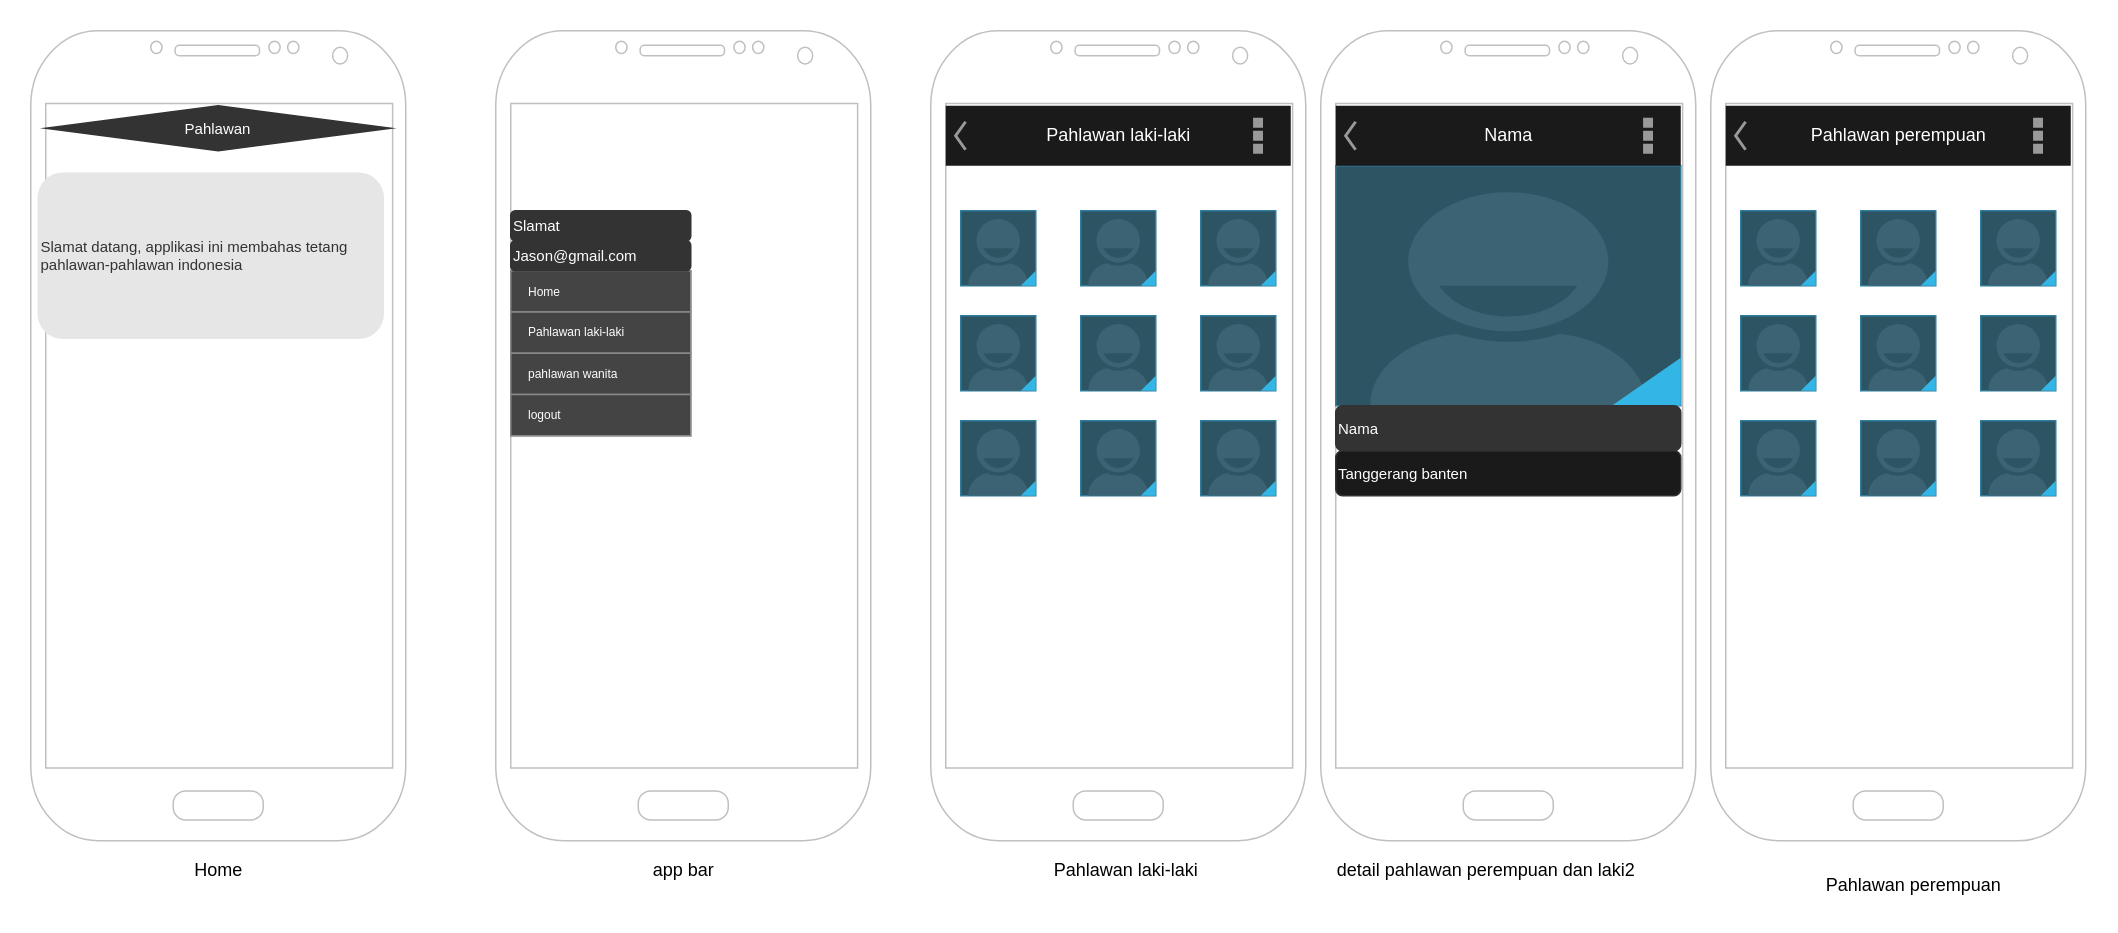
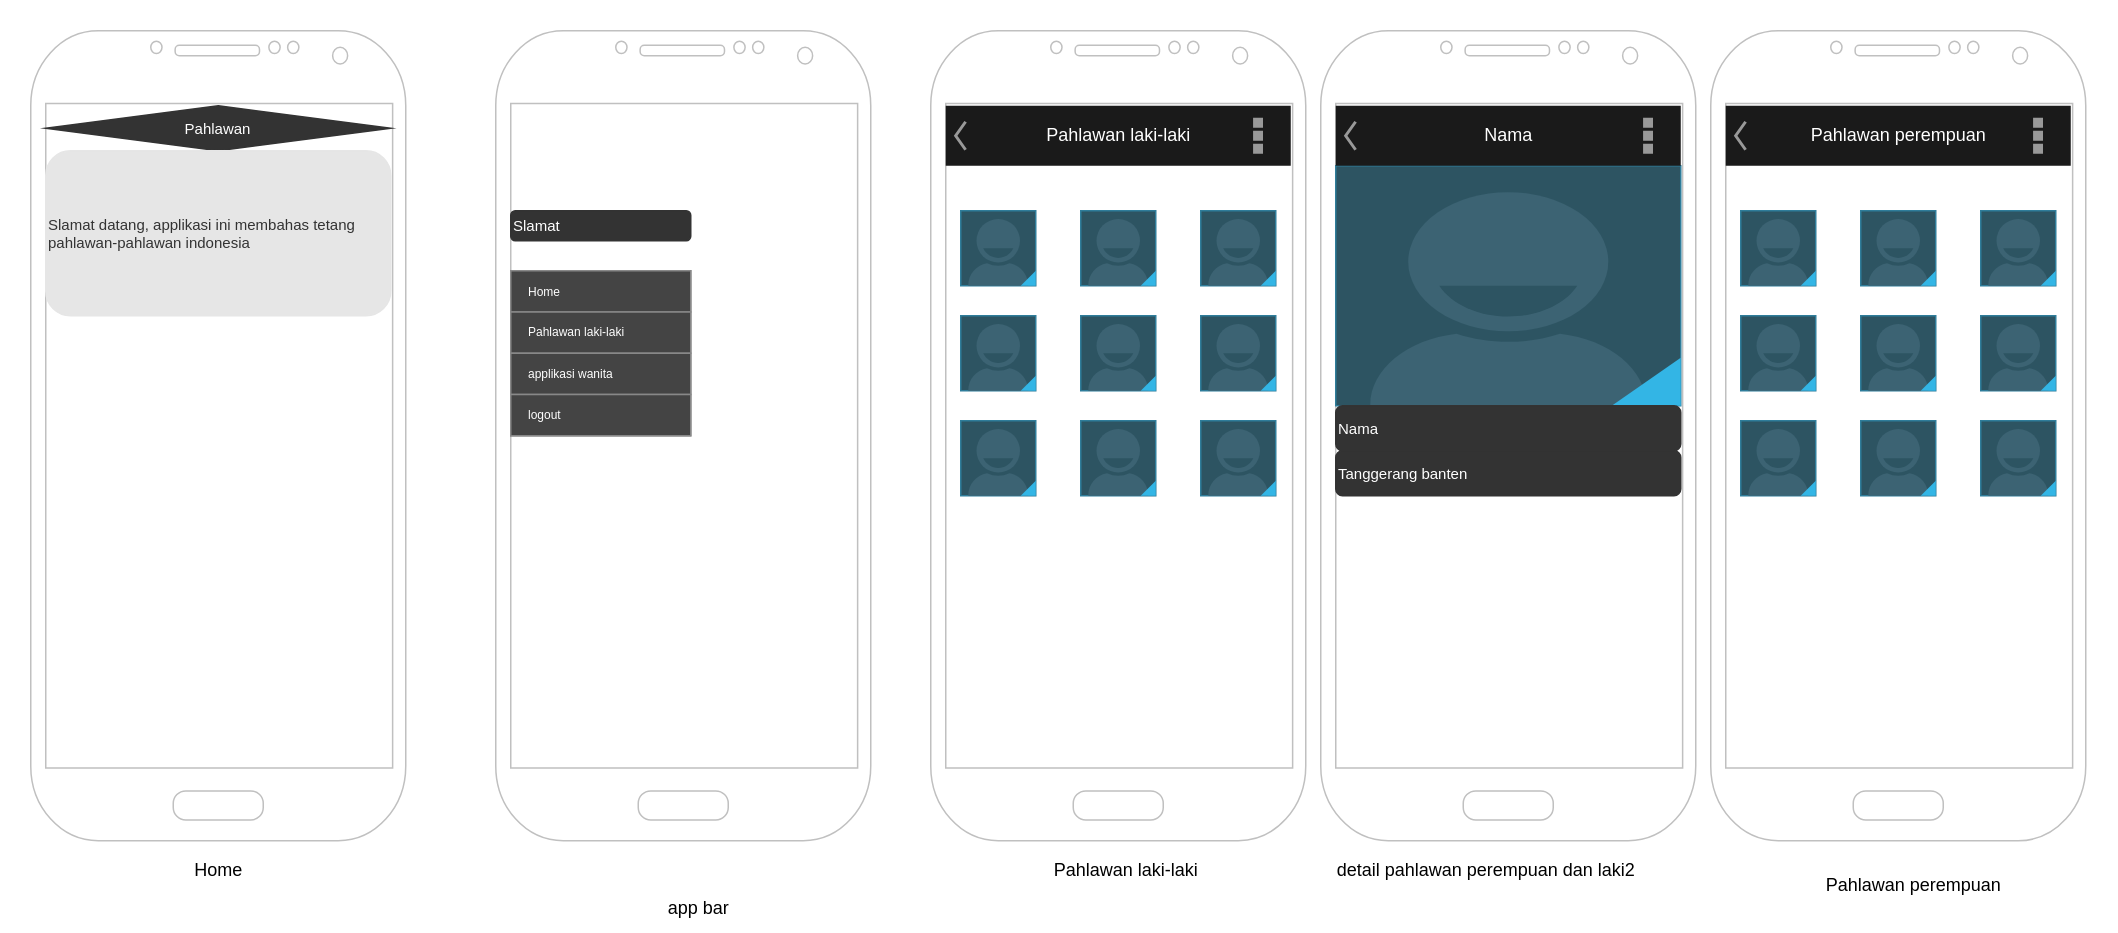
  <mxCell id="0" />
  <mxCell id="1" parent="0" />
  <mxCell id="2" value="" style="verticalLabelPosition=bottom;verticalAlign=top;html=1;shadow=0;dashed=0;strokeWidth=1;shape=mxgraph.android.phone2;strokeColor=#c0c0c0;" vertex="1" parent="1"><mxGeometry x="20" y="20" width="250" height="540" as="geometry" /></mxCell>
  <mxCell id="3" value="&lt;font color=&quot;#ffffff&quot;&gt;Pahlawan&lt;/font&gt;" style="rhombus;html=1;shadow=0;dashed=0;whiteSpace=wrap;fontSize=10;fillColor=#333333;align=center;strokeColor=#333333;fontColor=#666666;" vertex="1" parent="1"><mxGeometry x="30" y="70" width="230" height="30" as="geometry" /></mxCell>
- <mxCell id="4" value="Slamat datang, applikasi ini membahas tetang pahlawan-pahlawan indonesia&lt;br&gt;" style="rounded=1;html=1;shadow=0;dashed=0;whiteSpace=wrap;fontSize=10;fillColor=#E6E6E6;align=left;strokeColor=#E6E6E6;fontColor=#333333;" vertex="1" parent="1"><mxGeometry x="25" y="115" width="230" height="110" as="geometry" /></mxCell>
+ <mxCell id="4" value="Slamat datang, applikasi ini membahas tetang pahlawan-pahlawan indonesia&lt;br&gt;" style="rounded=1;html=1;shadow=0;dashed=0;whiteSpace=wrap;fontSize=10;fillColor=#E6E6E6;align=left;strokeColor=#E6E6E6;fontColor=#333333;" vertex="1" parent="1"><mxGeometry x="30" y="100" width="230" height="110" as="geometry" /></mxCell>
  <mxCell id="5" value="" style="verticalLabelPosition=bottom;verticalAlign=top;html=1;shadow=0;dashed=0;strokeWidth=1;shape=mxgraph.android.phone2;strokeColor=#c0c0c0;" vertex="1" parent="1"><mxGeometry x="330" y="20" width="250" height="540" as="geometry" /></mxCell>
  <mxCell id="6" value="Home" style="text;html=1;align=center;verticalAlign=middle;resizable=0;points=[];autosize=1;" vertex="1" parent="1"><mxGeometry x="120" y="570" width="50" height="20" as="geometry" /></mxCell>
  <mxCell id="7" value="" style="strokeWidth=1;html=1;shadow=0;dashed=0;shape=mxgraph.android.rrect;rSize=0;strokeColor=#888888;fillColor=#444444;" vertex="1" parent="1"><mxGeometry x="340" y="180" width="120" height="110" as="geometry" /></mxCell>
  <mxCell id="8" value="Home" style="strokeColor=inherit;fillColor=inherit;gradientColor=inherit;strokeWidth=1;html=1;shadow=0;dashed=0;shape=mxgraph.android.rrect;rSize=0;align=left;spacingLeft=10;fontSize=8;fontColor=#ffffff;" vertex="1" parent="7"><mxGeometry width="120" height="27.5" as="geometry" /></mxCell>
  <mxCell id="9" value="Pahlawan laki-laki" style="strokeColor=inherit;fillColor=inherit;gradientColor=inherit;strokeWidth=1;html=1;shadow=0;dashed=0;shape=mxgraph.android.rrect;rSize=0;align=left;spacingLeft=10;fontSize=8;fontColor=#ffffff;" vertex="1" parent="7"><mxGeometry y="27.5" width="120" height="27.5" as="geometry" /></mxCell>
- <mxCell id="10" value="pahlawan wanita" style="strokeColor=inherit;fillColor=inherit;gradientColor=inherit;strokeWidth=1;html=1;shadow=0;dashed=0;shape=mxgraph.android.rrect;rSize=0;align=left;spacingLeft=10;fontSize=8;fontColor=#ffffff;" vertex="1" parent="7"><mxGeometry y="55.0" width="120" height="27.5" as="geometry" /></mxCell>
+ <mxCell id="10" value="applikasi wanita" style="strokeColor=inherit;fillColor=inherit;gradientColor=inherit;strokeWidth=1;html=1;shadow=0;dashed=0;shape=mxgraph.android.rrect;rSize=0;align=left;spacingLeft=10;fontSize=8;fontColor=#ffffff;" vertex="1" parent="7"><mxGeometry y="55.0" width="120" height="27.5" as="geometry" /></mxCell>
  <mxCell id="11" value="logout" style="strokeColor=inherit;fillColor=inherit;gradientColor=inherit;strokeWidth=1;html=1;shadow=0;dashed=0;shape=mxgraph.android.rrect;rSize=0;align=left;spacingLeft=10;fontSize=8;fontColor=#ffffff;" vertex="1" parent="7"><mxGeometry y="82.5" width="120" height="27.5" as="geometry" /></mxCell>
- <mxCell id="12" value="&lt;font color=&quot;#ffffff&quot;&gt;Jason@gmail.com&lt;/font&gt;" style="rounded=1;html=1;shadow=0;dashed=0;whiteSpace=wrap;fontSize=10;fillColor=#333333;align=left;strokeColor=#333333;fontColor=#666666;" vertex="1" parent="1"><mxGeometry x="340" y="160" width="120" height="20" as="geometry" /></mxCell>
  <mxCell id="13" value="&lt;font color=&quot;#ffffff&quot;&gt;Slamat&lt;/font&gt;" style="rounded=1;html=1;shadow=0;dashed=0;whiteSpace=wrap;fontSize=10;fillColor=#333333;align=left;strokeColor=#333333;fontColor=#666666;" vertex="1" parent="1"><mxGeometry x="340" y="140" width="120" height="20" as="geometry" /></mxCell>
- <mxCell id="14" value="app bar" style="text;html=1;align=center;verticalAlign=middle;resizable=0;points=[];autosize=1;" vertex="1" parent="1"><mxGeometry x="425" y="570" width="60" height="20" as="geometry" /></mxCell>
+ <mxCell id="14" value="app bar" style="text;html=1;align=center;verticalAlign=middle;resizable=0;points=[];autosize=1;" vertex="1" parent="1"><mxGeometry x="435" y="595" width="60" height="20" as="geometry" /></mxCell>
  <mxCell id="15" value="" style="verticalLabelPosition=bottom;verticalAlign=top;html=1;shadow=0;dashed=0;strokeWidth=1;shape=mxgraph.android.phone2;strokeColor=#c0c0c0;" vertex="1" parent="1"><mxGeometry x="620" y="20" width="250" height="540" as="geometry" /></mxCell>
  <mxCell id="16" value="" style="verticalLabelPosition=bottom;verticalAlign=top;html=1;shadow=0;dashed=0;strokeWidth=1;shape=mxgraph.android.contact_badge_focused;" vertex="1" parent="1"><mxGeometry x="640" y="140" width="50" height="50" as="geometry" /></mxCell>
  <mxCell id="17" value="" style="verticalLabelPosition=bottom;verticalAlign=top;html=1;shadow=0;dashed=0;strokeWidth=1;shape=mxgraph.android.contact_badge_focused;" vertex="1" parent="1"><mxGeometry x="720" y="140" width="50" height="50" as="geometry" /></mxCell>
  <mxCell id="18" value="" style="verticalLabelPosition=bottom;verticalAlign=top;html=1;shadow=0;dashed=0;strokeWidth=1;shape=mxgraph.android.contact_badge_focused;" vertex="1" parent="1"><mxGeometry x="800" y="140" width="50" height="50" as="geometry" /></mxCell>
  <mxCell id="19" value="" style="verticalLabelPosition=bottom;verticalAlign=top;html=1;shadow=0;dashed=0;strokeWidth=1;shape=mxgraph.android.contact_badge_focused;" vertex="1" parent="1"><mxGeometry x="640" y="210" width="50" height="50" as="geometry" /></mxCell>
  <mxCell id="20" value="" style="verticalLabelPosition=bottom;verticalAlign=top;html=1;shadow=0;dashed=0;strokeWidth=1;shape=mxgraph.android.contact_badge_focused;" vertex="1" parent="1"><mxGeometry x="720" y="210" width="50" height="50" as="geometry" /></mxCell>
  <mxCell id="21" value="" style="verticalLabelPosition=bottom;verticalAlign=top;html=1;shadow=0;dashed=0;strokeWidth=1;shape=mxgraph.android.contact_badge_focused;" vertex="1" parent="1"><mxGeometry x="800" y="210" width="50" height="50" as="geometry" /></mxCell>
  <mxCell id="22" value="" style="verticalLabelPosition=bottom;verticalAlign=top;html=1;shadow=0;dashed=0;strokeWidth=1;shape=mxgraph.android.contact_badge_focused;" vertex="1" parent="1"><mxGeometry x="640" y="280" width="50" height="50" as="geometry" /></mxCell>
  <mxCell id="23" value="" style="verticalLabelPosition=bottom;verticalAlign=top;html=1;shadow=0;dashed=0;strokeWidth=1;shape=mxgraph.android.contact_badge_focused;" vertex="1" parent="1"><mxGeometry x="720" y="280" width="50" height="50" as="geometry" /></mxCell>
  <mxCell id="24" value="" style="verticalLabelPosition=bottom;verticalAlign=top;html=1;shadow=0;dashed=0;strokeWidth=1;shape=mxgraph.android.contact_badge_focused;" vertex="1" parent="1"><mxGeometry x="800" y="280" width="50" height="50" as="geometry" /></mxCell>
  <mxCell id="25" value="Pahlawan laki-laki" style="strokeWidth=1;html=1;shadow=0;dashed=0;shape=mxgraph.android.action_bar;fillColor=#1A1A1A;strokeColor=#c0c0c0;strokeWidth=2;fontColor=#FFFFFF;" vertex="1" parent="1"><mxGeometry x="630" y="70" width="230" height="40" as="geometry" /></mxCell>
  <mxCell id="26" value="Pahlawan laki-laki" style="text;html=1;align=center;verticalAlign=middle;resizable=0;points=[];autosize=1;" vertex="1" parent="1"><mxGeometry x="695" y="570" width="110" height="20" as="geometry" /></mxCell>
  <mxCell id="27" value="" style="verticalLabelPosition=bottom;verticalAlign=top;html=1;shadow=0;dashed=0;strokeWidth=1;shape=mxgraph.android.phone2;strokeColor=#c0c0c0;" vertex="1" parent="1"><mxGeometry x="880" y="20" width="250" height="540" as="geometry" /></mxCell>
  <mxCell id="28" value="" style="verticalLabelPosition=bottom;verticalAlign=top;html=1;shadow=0;dashed=0;strokeWidth=1;shape=mxgraph.android.contact_badge_focused;" vertex="1" parent="1"><mxGeometry x="890" y="110" width="230" height="160" as="geometry" /></mxCell>
  <mxCell id="29" value="Nama" style="strokeWidth=1;html=1;shadow=0;dashed=0;shape=mxgraph.android.action_bar;fillColor=#1A1A1A;strokeColor=#c0c0c0;strokeWidth=2;fontColor=#FFFFFF;" vertex="1" parent="1"><mxGeometry x="890" y="70" width="230" height="40" as="geometry" /></mxCell>
  <mxCell id="30" value="&lt;font color=&quot;#ffffff&quot;&gt;Nama&lt;/font&gt;" style="rounded=1;html=1;shadow=0;dashed=0;whiteSpace=wrap;fontSize=10;fillColor=#333333;align=left;strokeColor=#333333;fontColor=#666666;" vertex="1" parent="1"><mxGeometry x="890" y="270" width="230" height="30" as="geometry" /></mxCell>
- <mxCell id="31" value="&lt;font color=&quot;#ffffff&quot;&gt;Tanggerang banten&lt;/font&gt;" style="rounded=1;html=1;shadow=0;dashed=0;whiteSpace=wrap;fontSize=10;fillColor=#1a1a1a;align=left;strokeColor=#333333;fontColor=#666666;" vertex="1" parent="1"><mxGeometry x="890" y="300" width="230" height="30" as="geometry" /></mxCell>
+ <mxCell id="31" value="&lt;font color=&quot;#ffffff&quot;&gt;Tanggerang banten&lt;/font&gt;" style="rounded=1;html=1;shadow=0;dashed=0;whiteSpace=wrap;fontSize=10;fillColor=#333333;align=left;strokeColor=#333333;fontColor=#666666;" vertex="1" parent="1"><mxGeometry x="890" y="300" width="230" height="30" as="geometry" /></mxCell>
  <mxCell id="32" value="detail pahlawan perempuan dan laki2" style="text;html=1;align=center;verticalAlign=middle;resizable=0;points=[];autosize=1;" vertex="1" parent="1"><mxGeometry x="885" y="570" width="210" height="20" as="geometry" /></mxCell>
  <mxCell id="33" value="" style="verticalLabelPosition=bottom;verticalAlign=top;html=1;shadow=0;dashed=0;strokeWidth=1;shape=mxgraph.android.phone2;strokeColor=#c0c0c0;" vertex="1" parent="1"><mxGeometry x="1140" y="20" width="250" height="540" as="geometry" /></mxCell>
  <mxCell id="34" value="" style="verticalLabelPosition=bottom;verticalAlign=top;html=1;shadow=0;dashed=0;strokeWidth=1;shape=mxgraph.android.contact_badge_focused;" vertex="1" parent="1"><mxGeometry x="1160" y="140" width="50" height="50" as="geometry" /></mxCell>
  <mxCell id="35" value="" style="verticalLabelPosition=bottom;verticalAlign=top;html=1;shadow=0;dashed=0;strokeWidth=1;shape=mxgraph.android.contact_badge_focused;" vertex="1" parent="1"><mxGeometry x="1240" y="140" width="50" height="50" as="geometry" /></mxCell>
  <mxCell id="36" value="" style="verticalLabelPosition=bottom;verticalAlign=top;html=1;shadow=0;dashed=0;strokeWidth=1;shape=mxgraph.android.contact_badge_focused;" vertex="1" parent="1"><mxGeometry x="1320" y="140" width="50" height="50" as="geometry" /></mxCell>
  <mxCell id="37" value="" style="verticalLabelPosition=bottom;verticalAlign=top;html=1;shadow=0;dashed=0;strokeWidth=1;shape=mxgraph.android.contact_badge_focused;" vertex="1" parent="1"><mxGeometry x="1160" y="210" width="50" height="50" as="geometry" /></mxCell>
  <mxCell id="38" value="" style="verticalLabelPosition=bottom;verticalAlign=top;html=1;shadow=0;dashed=0;strokeWidth=1;shape=mxgraph.android.contact_badge_focused;" vertex="1" parent="1"><mxGeometry x="1240" y="210" width="50" height="50" as="geometry" /></mxCell>
  <mxCell id="39" value="" style="verticalLabelPosition=bottom;verticalAlign=top;html=1;shadow=0;dashed=0;strokeWidth=1;shape=mxgraph.android.contact_badge_focused;" vertex="1" parent="1"><mxGeometry x="1320" y="210" width="50" height="50" as="geometry" /></mxCell>
  <mxCell id="40" value="" style="verticalLabelPosition=bottom;verticalAlign=top;html=1;shadow=0;dashed=0;strokeWidth=1;shape=mxgraph.android.contact_badge_focused;" vertex="1" parent="1"><mxGeometry x="1160" y="280" width="50" height="50" as="geometry" /></mxCell>
  <mxCell id="41" value="" style="verticalLabelPosition=bottom;verticalAlign=top;html=1;shadow=0;dashed=0;strokeWidth=1;shape=mxgraph.android.contact_badge_focused;" vertex="1" parent="1"><mxGeometry x="1240" y="280" width="50" height="50" as="geometry" /></mxCell>
  <mxCell id="42" value="" style="verticalLabelPosition=bottom;verticalAlign=top;html=1;shadow=0;dashed=0;strokeWidth=1;shape=mxgraph.android.contact_badge_focused;" vertex="1" parent="1"><mxGeometry x="1320" y="280" width="50" height="50" as="geometry" /></mxCell>
  <mxCell id="43" value="Pahlawan perempuan" style="strokeWidth=1;html=1;shadow=0;dashed=0;shape=mxgraph.android.action_bar;fillColor=#1A1A1A;strokeColor=#c0c0c0;strokeWidth=2;fontColor=#FFFFFF;" vertex="1" parent="1"><mxGeometry x="1150" y="70" width="230" height="40" as="geometry" /></mxCell>
  <mxCell id="44" value="Pahlawan perempuan" style="text;html=1;align=center;verticalAlign=middle;resizable=0;points=[];autosize=1;" vertex="1" parent="1"><mxGeometry x="1210" y="580" width="130" height="20" as="geometry" /></mxCell>
